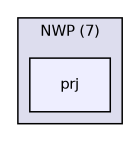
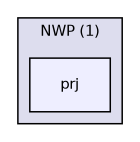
  digraph {
    compound=true
    n1 [fillcolor="#eeeeff" fontname=Helvetica fontsize=10 label=prj pencolor=black shape=box style=filled]
    subgraph cluster_1 {
      bgcolor="#ddddee"
      fontname=Helvetica
      fontsize=10
-     label="NWP (7)"
+     label="NWP (1)"
      pencolor=black
      n1
    }
  }
